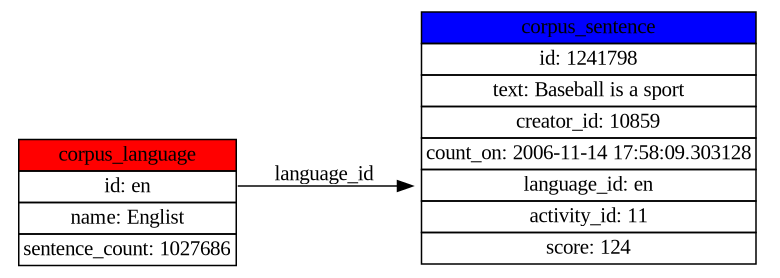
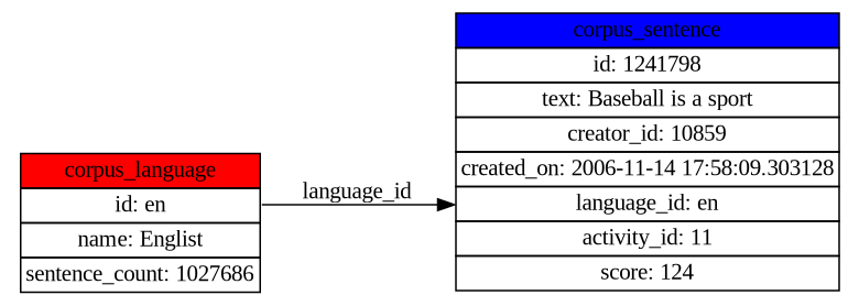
  digraph {
    rankdir=LR
    fontname="Liberation Serif"
    node [shape=none fontname="Liberation Serif"]
    n1 [label=<<table border="0" cellspacing="0">                     <tr><td port="port1" border="1" bgcolor="red">corpus_language</td></tr>                     <tr><td port="port2" border="1">id: en</td></tr>                     <tr><td port="port3" border="1">name: Englist</td></tr>                     <tr><td port="port4" border="1">sentence_count: 1027686</td></tr>                 </table>>]
-   n2 [label=<<table border="0" cellspacing="0">                     <tr><td port="port1" border="1" bgcolor="blue">corpus_sentence</td></tr>                     <tr><td port="port2" border="1">id: 1241798</td></tr>                     <tr><td port="port3" border="1">text: Baseball is a sport</td></tr>                     <tr><td port="port4" border="1">creator_id: 10859</td></tr>                     <tr><td port="port5" border="1">count_on: 2006-11-14 17:58:09.303128</td></tr>                     <tr><td port="port6" border="1">language_id: en</td></tr>                     <tr><td port="port7" border="1">activity_id: 11</td></tr>                     <tr><td port="port8" border="1">score: 124</td></tr>                 </table>>]
+   n2 [label=<<table border="0" cellspacing="0">                     <tr><td port="port1" border="1" bgcolor="blue">corpus_sentence</td></tr>                     <tr><td port="port2" border="1">id: 1241798</td></tr>                     <tr><td port="port3" border="1">text: Baseball is a sport</td></tr>                     <tr><td port="port4" border="1">creator_id: 10859</td></tr>                     <tr><td port="port5" border="1">created_on: 2006-11-14 17:58:09.303128</td></tr>                     <tr><td port="port6" border="1">language_id: en</td></tr>                     <tr><td port="port7" border="1">activity_id: 11</td></tr>                     <tr><td port="port8" border="1">score: 124</td></tr>                 </table>>]
    n1 -> n2 [headport=port6 label=language_id tailport=port2 fontname="Liberation Serif"]
  }
